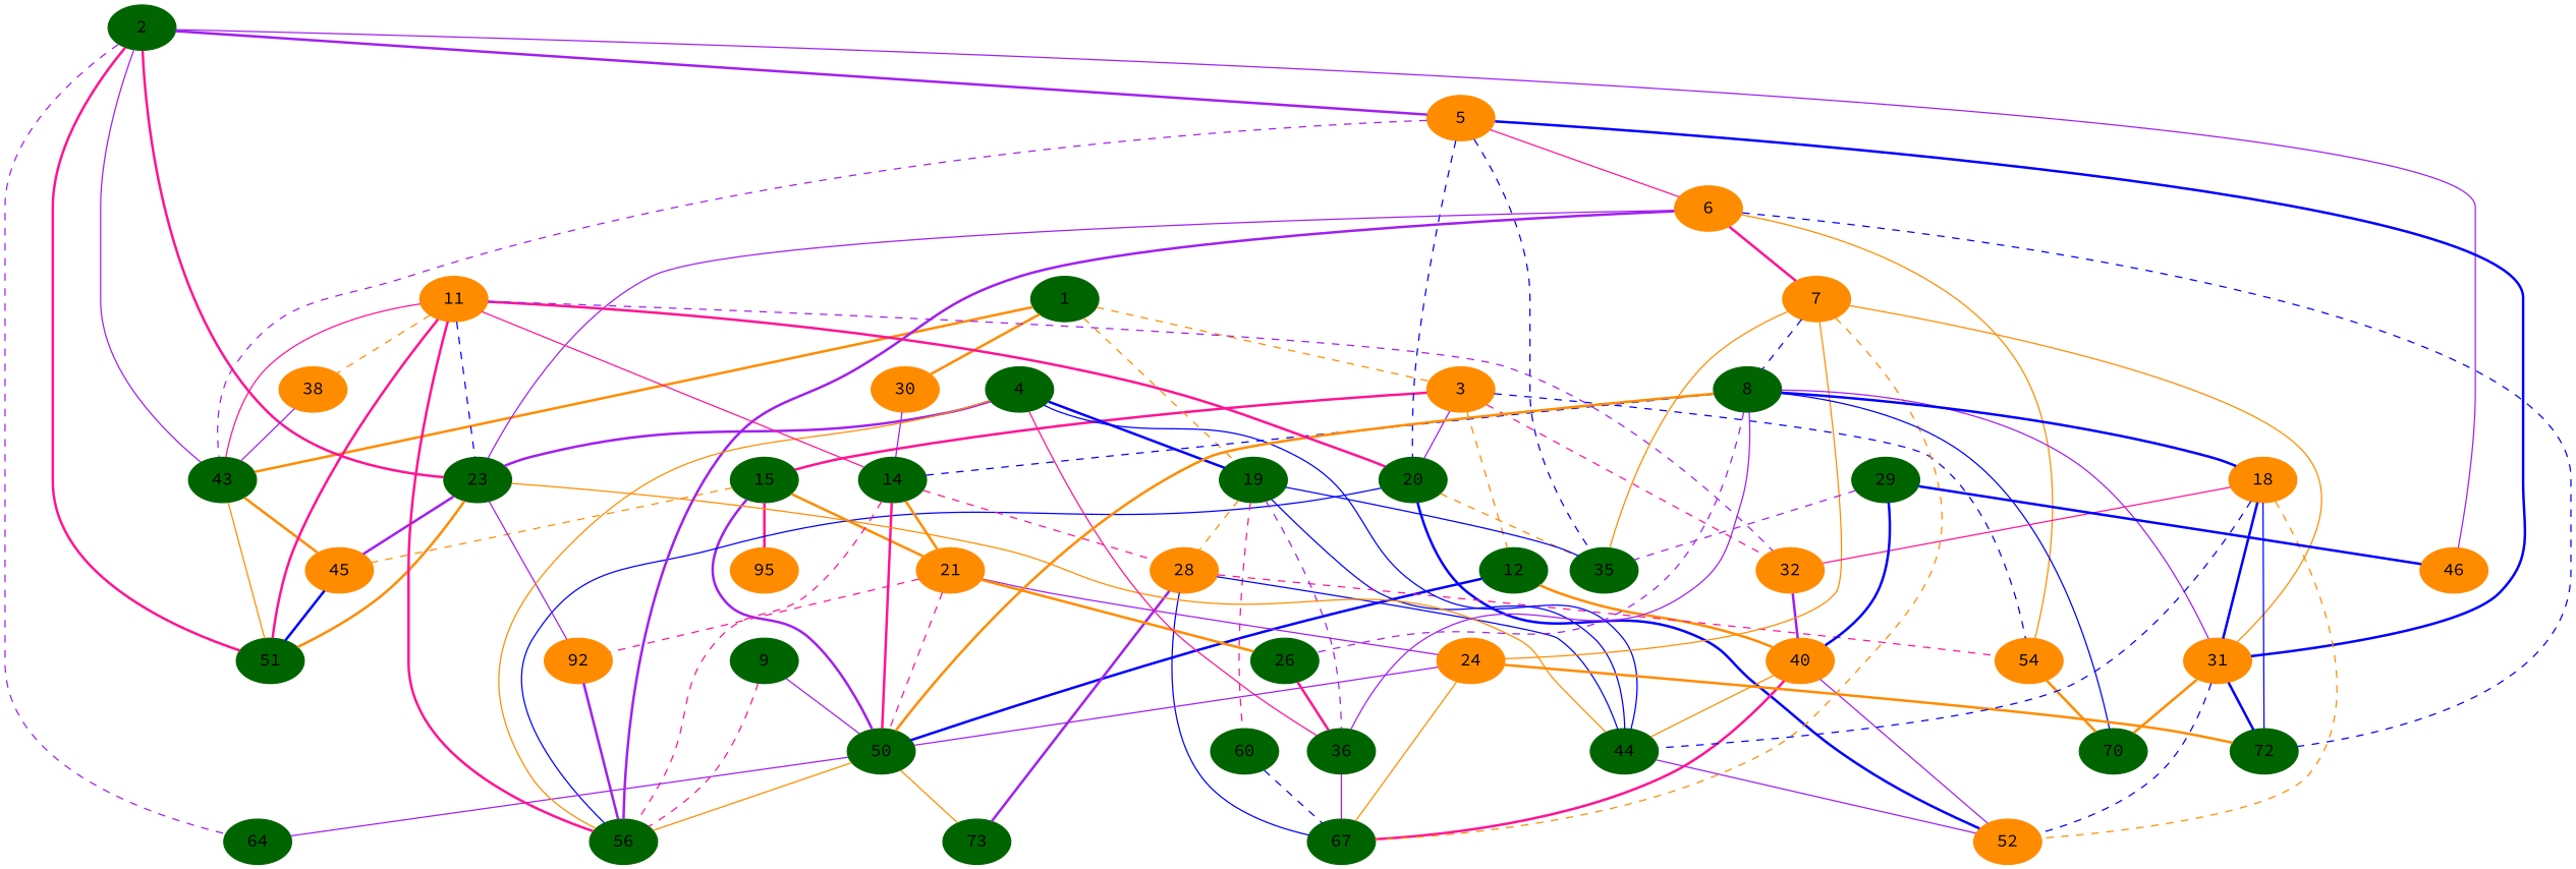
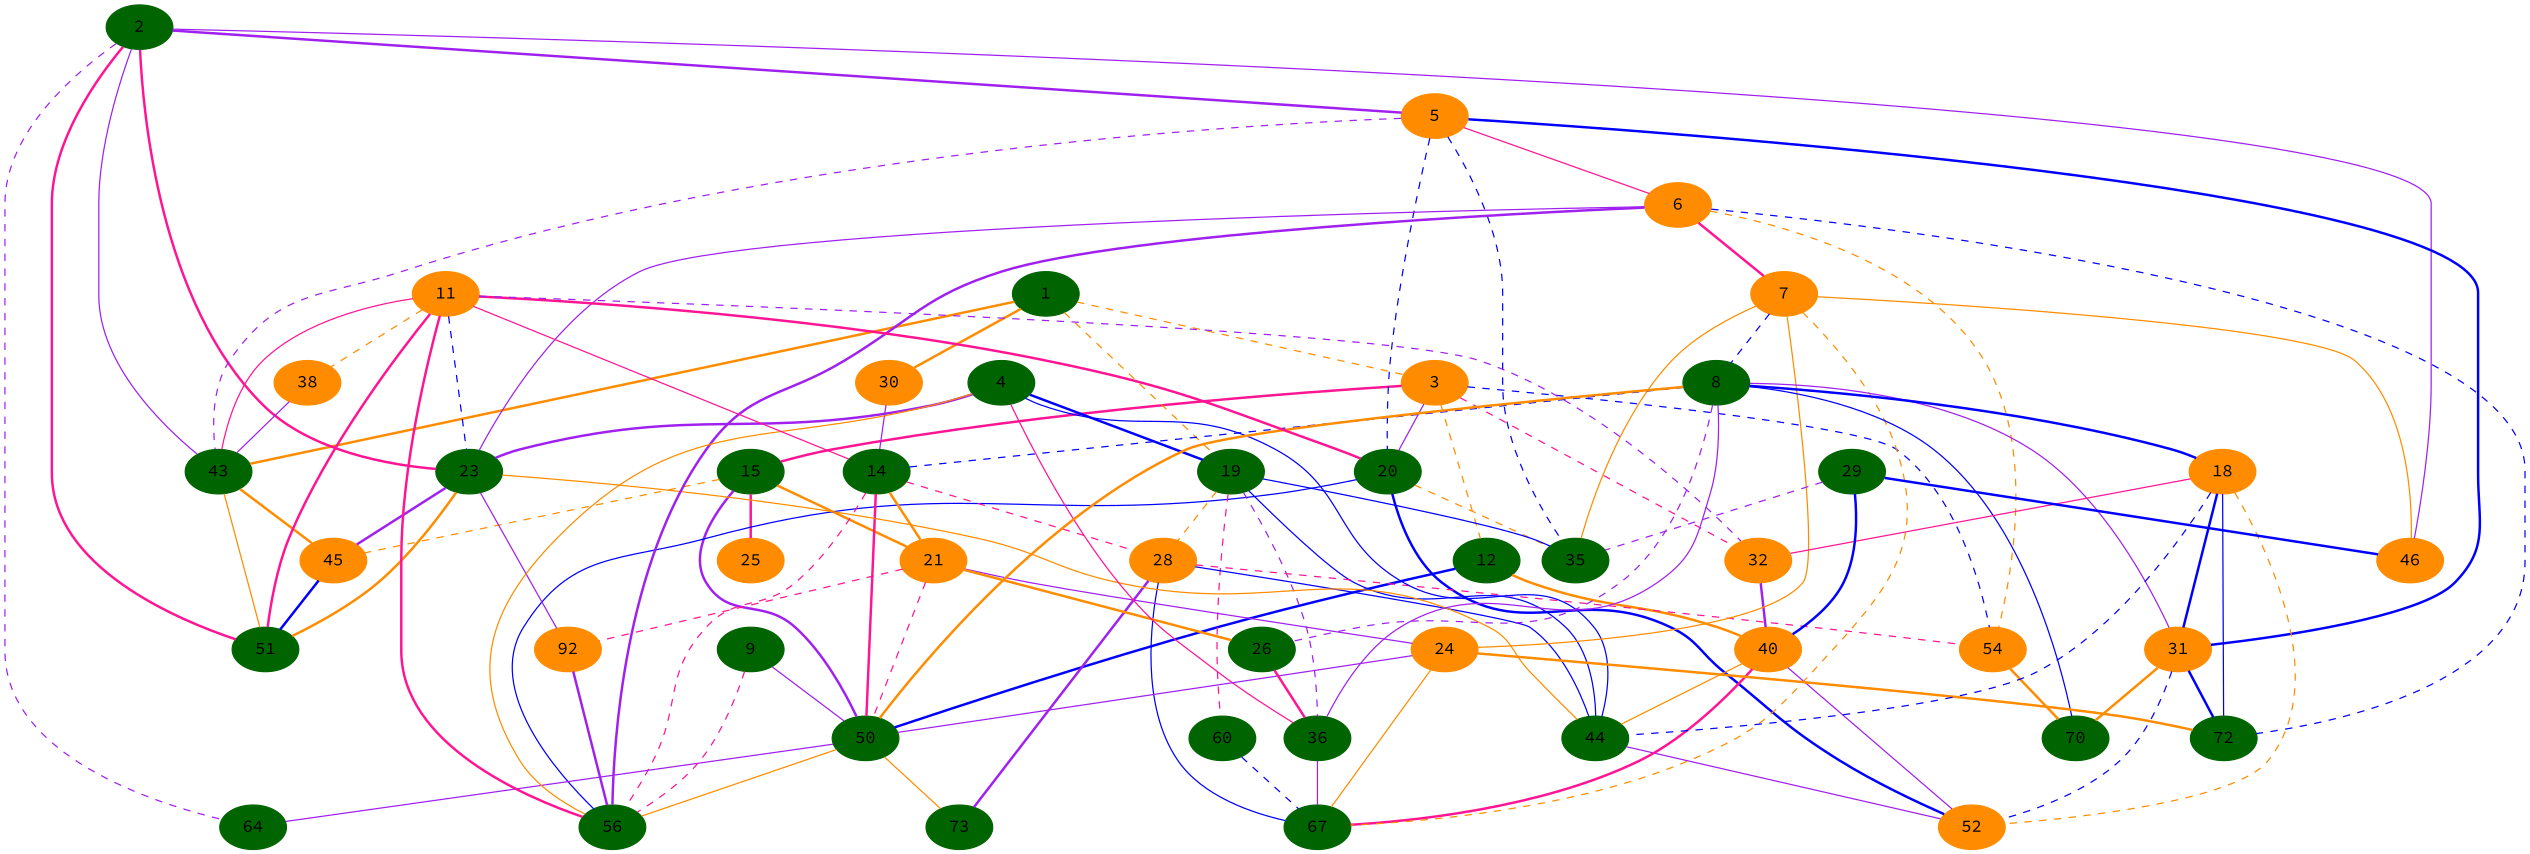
  graph {
    fontname="Source Code Pro"
    node [color=darkgreen fontname="Source Code Pro" style=filled]
    edge [color=darkorange fontname="Source Code Pro" style=bold]
    3 [color=darkorange super="+27"]
    12 [super="+34"]
    15 [super="+17"]
    20 [super="+47"]
    54 [color=darkorange super="+66"]
    32 [color=darkorange]
    1
    n8 [color=darkorange label=30]
    19 [super="+33"]
    43 [super="+57"]
    14 [super="+41"]
    36
    44 [super="+49"]
    35 [super="+65"]
    28 [color=darkorange super="+59"]
    60
    51
    45 [color=darkorange super="+55"]
    2 [super="+30"]
    5 [color=darkorange super="+16"]
    23 [super="+39"]
    46 [color=darkorange]
    64
    6 [color=darkorange super="+58"]
    31 [color=darkorange super="+48"]
    n26 [color=darkorange label=92]
    50 [super="+69"]
    40 [color=darkorange super="+53"]
    21 [color=darkorange super="+68"]
-   25 [color=darkorange label=95]
+   25 [color=darkorange]
    56 [super="+61"]
    52 [color=darkorange]
    70
    4 [super="+22"]
    67 [super="+71"]
    7 [color=darkorange super="+63"]
    72
    8 [super="+37"]
    24 [color=darkorange]
    18 [color=darkorange super="+62"]
    26
    73
    9
    11 [color=darkorange super="+13"]
    38 [color=darkorange]
    29
    3 -- 12 [style=dashed]
    3 -- 15 [color=deeppink]
    3 -- 20 [color=purple style=solid]
    3 -- 54 [color=blue style=dashed]
    3 -- 32 [color=deeppink style=dashed weight=2]
    12 -- 50 [color=blue]
    12 -- 40
    15 -- 45 [style=dashed]
    15 -- 50 [color=purple]
    15 -- 21
    15 -- 25 [color=deeppink weight=2]
    20 -- 35 [style=dashed]
    20 -- 56 [color=blue style=solid]
    20 -- 52 [color=blue]
    54 -- 70
    32 -- 40 [color=purple]
    1 -- 3 [style=dashed]
    1 -- n8
    1 -- 19 [style=dashed]
    1 -- 43
    n8 -- 14 [color=purple style=solid]
    19 -- 36 [color=purple style=dashed]
    19 -- 44 [color=blue style=solid]
    19 -- 35 [color=blue style=solid]
    19 -- 28 [style=dashed]
    19 -- 60 [color=deeppink style=dashed]
    43 -- 51 [style=solid]
    43 -- 45
    14 -- 28 [color=deeppink style=dashed]
    14 -- 50 [color=deeppink weight=2]
    14 -- 21
    14 -- 56 [color=deeppink style=dashed]
    36 -- 67 [color=purple style=solid]
    44 -- 52 [color=purple style=solid]
    28 -- 54 [color=deeppink style=dashed]
    28 -- 44 [color=blue style=solid]
    28 -- 67 [color=blue style=solid weight=2]
    28 -- 73 [color=purple]
    60 -- 67 [color=blue style=dashed]
    45 -- 51 [color=blue]
    2 -- 43 [color=purple style=solid]
    2 -- 51 [color=deeppink]
    2 -- 5 [color=purple]
    2 -- 23 [color=deeppink]
    2 -- 46 [color=purple style=solid]
    2 -- 64 [color=purple style=dashed]
    5 -- 20 [color=blue style=dashed]
    5 -- 43 [color=purple style=dashed]
    5 -- 35 [color=blue style=dashed]
    5 -- 6 [color=deeppink style=solid]
    5 -- 31 [color=blue]
    23 -- 44 [style=solid]
    23 -- 51
    23 -- 45 [color=purple]
    23 -- n26 [color=purple style=solid]
-   6 -- 54 [style=solid]
+   6 -- 54 [style=dashed]
    6 -- 23 [color=purple style=solid]
    6 -- 56 [color=purple]
    6 -- 7 [color=deeppink]
    6 -- 72 [color=blue style=dashed]
    31 -- 52 [color=blue style=dashed]
    31 -- 70 [weight=2]
    31 -- 72 [color=blue]
    n26 -- 56 [color=purple]
    50 -- 64 [color=purple style=solid]
    50 -- 56 [style=solid]
    50 -- 73 [style=solid]
    40 -- 44 [style=solid]
    40 -- 52 [color=purple style=solid]
    40 -- 67 [color=deeppink]
    21 -- n26 [color=deeppink style=dashed]
    21 -- 50 [color=deeppink style=dashed]
    21 -- 24 [color=purple style=solid]
    21 -- 26
    4 -- 19 [color=blue]
    4 -- 36 [color=deeppink style=solid]
    4 -- 44 [color=blue style=solid]
    4 -- 23 [color=purple]
    4 -- 56 [style=solid]
    7 -- 35 [style=solid]
-   7 -- 31 [style=solid]
+   7 -- 46 [style=solid]
    7 -- 67 [style=dashed]
    7 -- 8 [color=blue style=dashed]
    7 -- 24 [style=solid]
    8 -- 14 [color=blue style=dashed]
    8 -- 36 [color=purple style=solid]
    8 -- 31 [color=purple style=solid]
    8 -- 50
    8 -- 70 [color=blue style=solid]
    8 -- 18 [color=blue]
    8 -- 26 [color=purple style=dashed]
    24 -- 50 [color=purple style=solid]
    24 -- 67 [style=solid]
    24 -- 72
    18 -- 32 [color=deeppink style=solid]
    18 -- 44 [color=blue style=dashed]
    18 -- 31 [color=blue]
    18 -- 52 [style=dashed]
    18 -- 72 [color=blue style=solid]
    26 -- 36 [color=deeppink]
    9 -- 50 [color=purple style=solid]
    9 -- 56 [color=deeppink style=dashed]
    11 -- 20 [color=deeppink]
    11 -- 32 [color=purple style=dashed]
    11 -- 43 [color=deeppink style=solid]
    11 -- 14 [color=deeppink style=solid]
    11 -- 51 [color=deeppink]
    11 -- 23 [color=blue style=dashed]
    11 -- 56 [color=deeppink]
    11 -- 38 [style=dashed]
    38 -- 43 [color=purple style=solid]
    29 -- 35 [color=purple style=dashed]
    29 -- 46 [color=blue]
    29 -- 40 [color=blue]
  }
